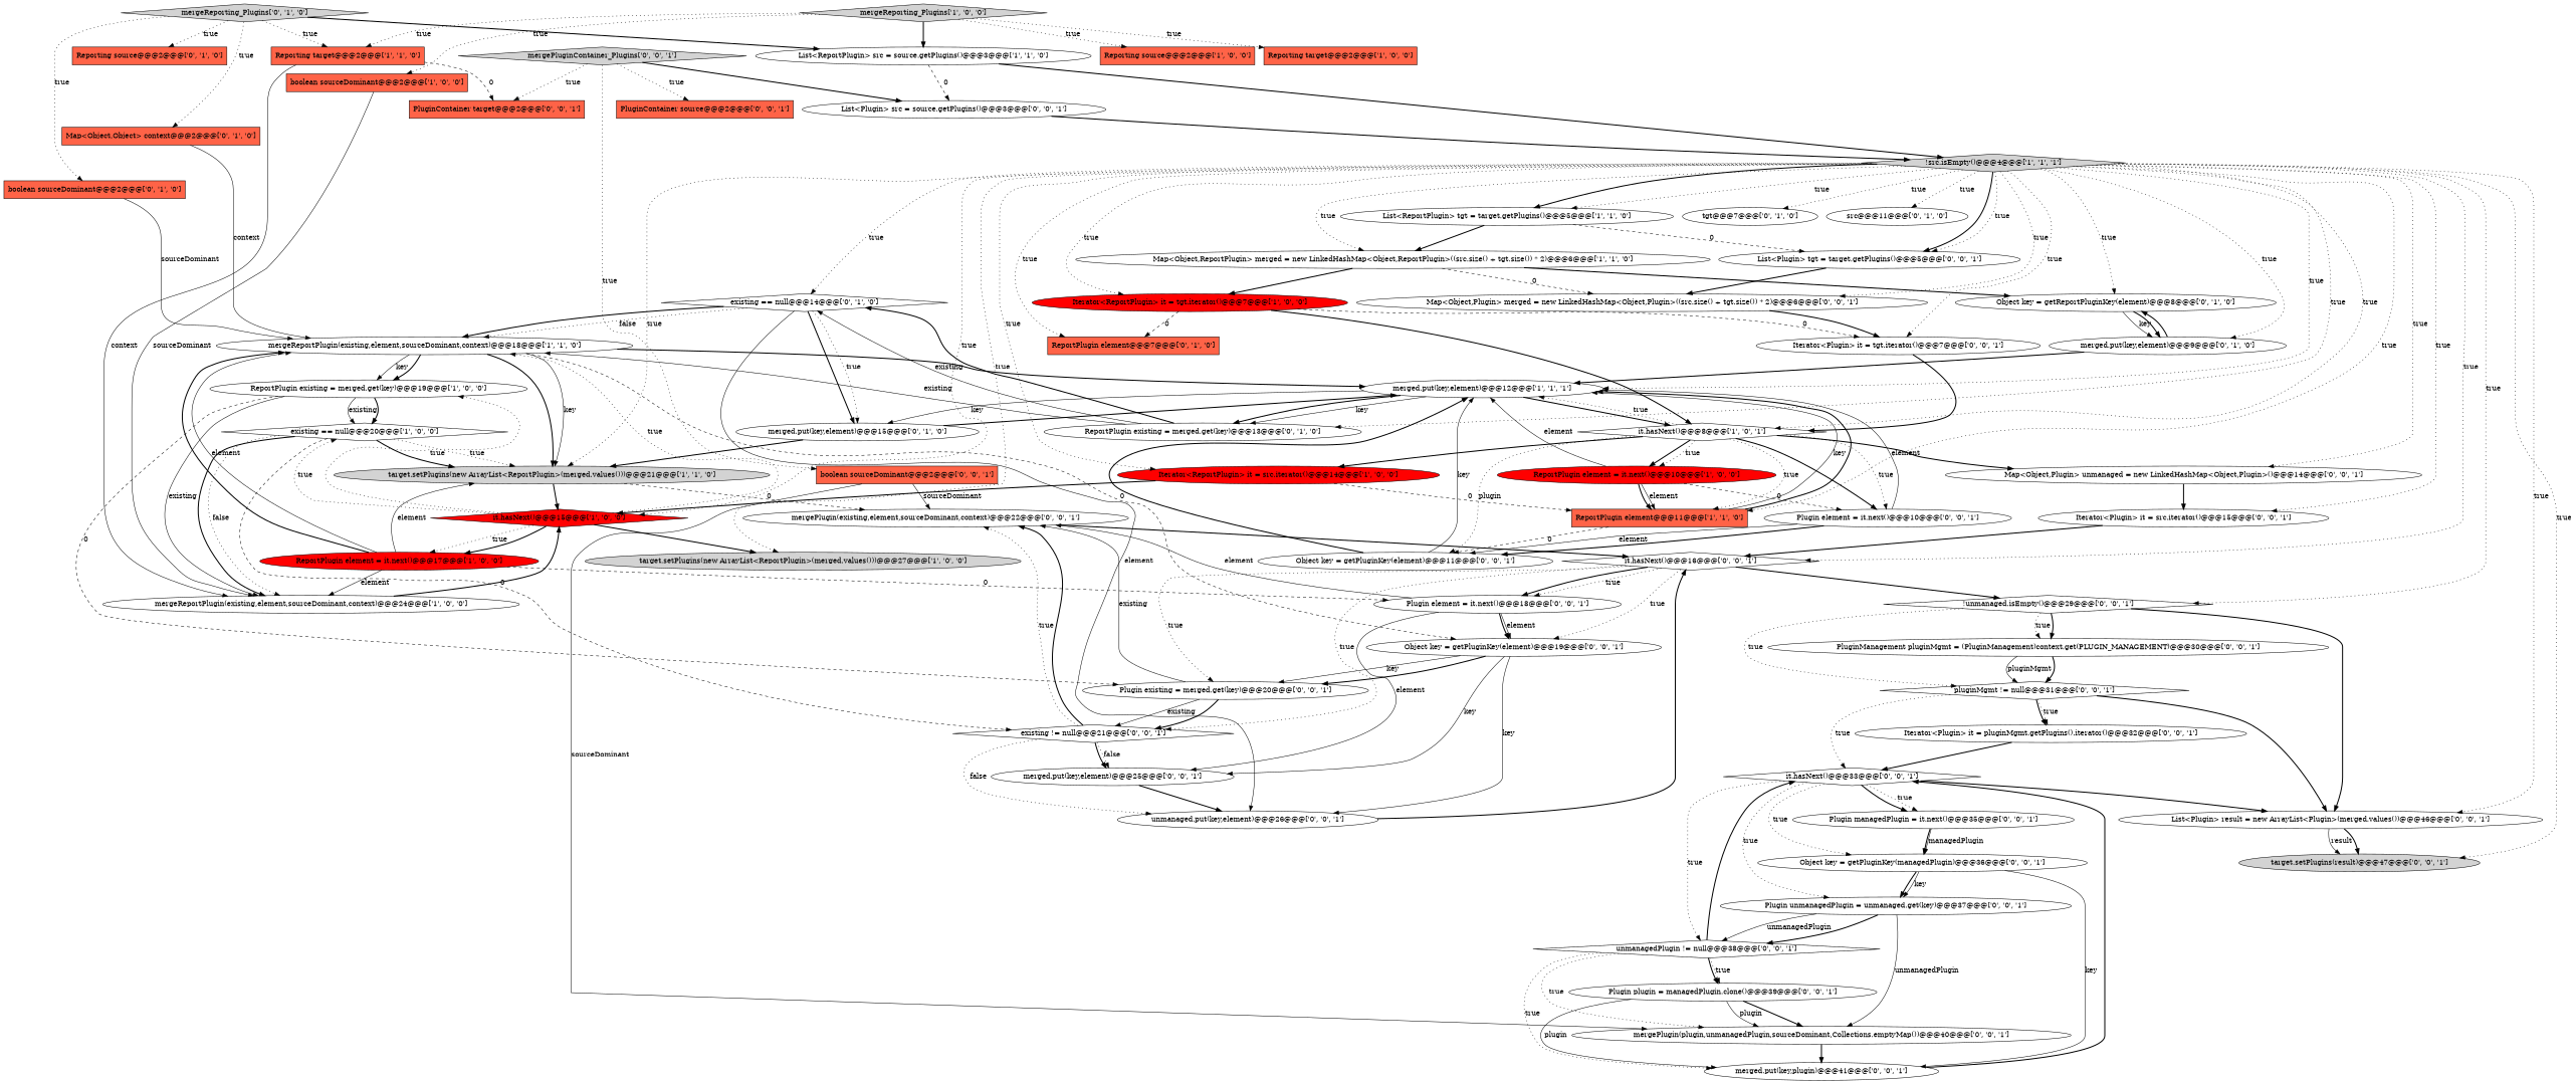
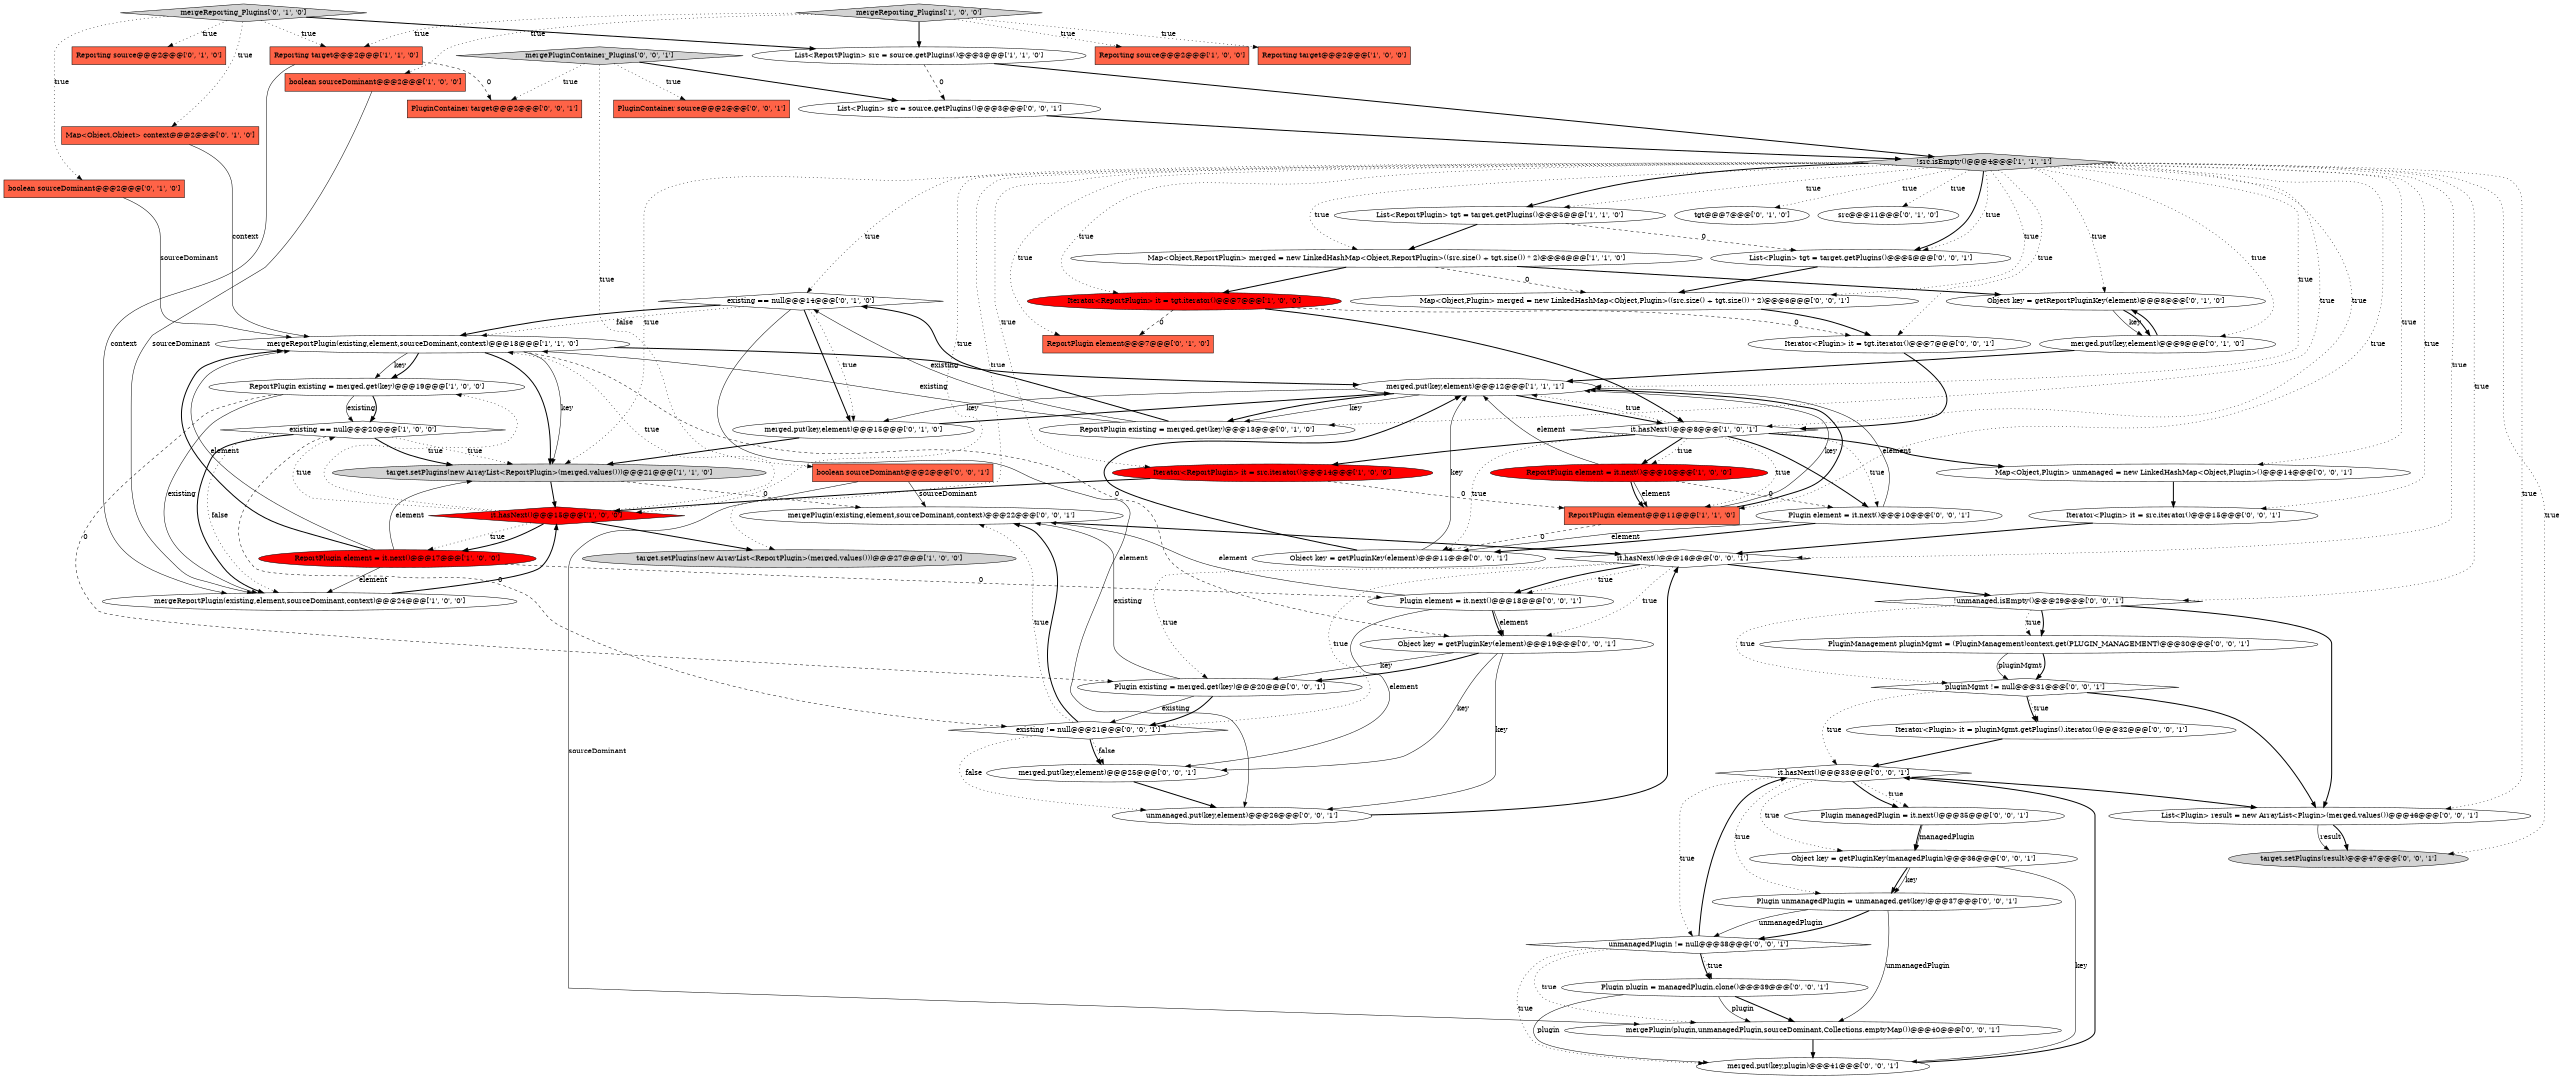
  digraph {
    node [fillcolor=white shape=ellipse style=filled]
    edge [style=bold]
    n1 [label="mergePlugin(existing,element,sourceDominant,context)@@@22@@@['0', '0', '1']"]
    n2 [label="it.hasNext()@@@16@@@['0', '0', '1']" shape=diamond]
    n3 [fillcolor=tomato label="Map<Object,Object> context@@@2@@@['0', '1', '0']" shape=box]
    n4 [label="mergeReportPlugin(existing,element,sourceDominant,context)@@@18@@@['1', '1', '0']"]
    n5 [label="ReportPlugin existing = merged.get(key)@@@19@@@['1', '0', '0']"]
    n6 [fillcolor=lightgray label="target.setPlugins(new ArrayList<ReportPlugin>(merged.values()))@@@21@@@['1', '1', '0']"]
    n7 [label="merged.put(key,element)@@@12@@@['1', '1', '1']"]
    n8 [label="Object key = getPluginKey(element)@@@19@@@['0', '0', '1']"]
    n9 [label="Plugin existing = merged.get(key)@@@20@@@['0', '0', '1']"]
    n10 [label="existing == null@@@20@@@['1', '0', '0']" shape=diamond]
    n11 [label="mergeReportPlugin(existing,element,sourceDominant,context)@@@24@@@['1', '0', '0']"]
    n12 [label="existing != null@@@21@@@['0', '0', '1']" shape=diamond]
    n13 [fillcolor=red label="it.hasNext()@@@15@@@['1', '0', '0']" shape=diamond]
    n14 [label="List<Plugin> result = new ArrayList<Plugin>(merged.values())@@@46@@@['0', '0', '1']"]
    n15 [fillcolor=lightgray label="target.setPlugins(result)@@@47@@@['0', '0', '1']"]
    n16 [fillcolor=tomato label="boolean sourceDominant@@@2@@@['0', '1', '0']" shape=box]
    n17 [fillcolor=tomato label="boolean sourceDominant@@@2@@@['1', '0', '0']" shape=box]
    n18 [label="merged.put(key,element)@@@25@@@['0', '0', '1']"]
    n19 [label="unmanaged.put(key,element)@@@26@@@['0', '0', '1']"]
    n20 [label="!unmanaged.isEmpty()@@@29@@@['0', '0', '1']" shape=diamond]
    n21 [label="Plugin element = it.next()@@@18@@@['0', '0', '1']"]
    n22 [label="existing == null@@@14@@@['0', '1', '0']" shape=diamond]
    n23 [label="merged.put(key,element)@@@15@@@['0', '1', '0']"]
    n24 [label="Map<Object,ReportPlugin> merged = new LinkedHashMap<Object,ReportPlugin>((src.size() + tgt.size()) * 2)@@@6@@@['1', '1', '0']"]
    n25 [label="Object key = getReportPluginKey(element)@@@8@@@['0', '1', '0']"]
    n26 [fillcolor=red label="Iterator<ReportPlugin> it = tgt.iterator()@@@7@@@['1', '0', '0']"]
    n27 [label="Map<Object,Plugin> merged = new LinkedHashMap<Object,Plugin>((src.size() + tgt.size()) * 2)@@@6@@@['0', '0', '1']"]
    n28 [label="merged.put(key,element)@@@9@@@['0', '1', '0']"]
    n29 [label="Iterator<Plugin> it = tgt.iterator()@@@7@@@['0', '0', '1']"]
    n30 [label="it.hasNext()@@@8@@@['1', '0', '1']" shape=diamond]
    n31 [fillcolor=tomato label="ReportPlugin element@@@7@@@['0', '1', '0']" shape=box]
    n32 [label="Iterator<Plugin> it = pluginMgmt.getPlugins().iterator()@@@32@@@['0', '0', '1']"]
    n33 [label="it.hasNext()@@@33@@@['0', '0', '1']" shape=diamond]
    n34 [label="Object key = getPluginKey(managedPlugin)@@@36@@@['0', '0', '1']"]
    n35 [label="Plugin unmanagedPlugin = unmanaged.get(key)@@@37@@@['0', '0', '1']"]
    n36 [label="Plugin managedPlugin = it.next()@@@35@@@['0', '0', '1']"]
    n37 [label="unmanagedPlugin != null@@@38@@@['0', '0', '1']" shape=diamond]
    n38 [fillcolor=lightgray label="target.setPlugins(new ArrayList<ReportPlugin>(merged.values()))@@@27@@@['1', '0', '0']"]
    n39 [label="PluginManagement pluginMgmt = (PluginManagement)context.get(PLUGIN_MANAGEMENT)@@@30@@@['0', '0', '1']"]
    n40 [label="pluginMgmt != null@@@31@@@['0', '0', '1']" shape=diamond]
    n41 [fillcolor=tomato label="PluginContainer target@@@2@@@['0', '0', '1']" shape=box]
    n42 [label="merged.put(key,plugin)@@@41@@@['0', '0', '1']"]
    n43 [label="mergePlugin(plugin,unmanagedPlugin,sourceDominant,Collections.emptyMap())@@@40@@@['0', '0', '1']"]
    n44 [fillcolor=tomato label="ReportPlugin element@@@11@@@['1', '1', '0']" shape=box]
    n45 [label="Map<Object,Plugin> unmanaged = new LinkedHashMap<Object,Plugin>()@@@14@@@['0', '0', '1']"]
    n46 [fillcolor=red label="Iterator<ReportPlugin> it = src.iterator()@@@14@@@['1', '0', '0']"]
    n47 [label="Object key = getPluginKey(element)@@@11@@@['0', '0', '1']"]
    n48 [label="Plugin element = it.next()@@@10@@@['0', '0', '1']"]
    n49 [fillcolor=red label="ReportPlugin element = it.next()@@@10@@@['1', '0', '0']"]
    n50 [fillcolor=tomato label="Reporting source@@@2@@@['1', '0', '0']" shape=box]
    n51 [fillcolor=lightgray label="!src.isEmpty()@@@4@@@['1', '1', '1']" shape=diamond]
    n52 [label="tgt@@@7@@@['0', '1', '0']"]
    n53 [label="List<ReportPlugin> tgt = target.getPlugins()@@@5@@@['1', '1', '0']"]
    n54 [label="Iterator<Plugin> it = src.iterator()@@@15@@@['0', '0', '1']"]
    n55 [label="ReportPlugin existing = merged.get(key)@@@13@@@['0', '1', '0']"]
    n56 [label="List<Plugin> tgt = target.getPlugins()@@@5@@@['0', '0', '1']"]
    n57 [label="src@@@11@@@['0', '1', '0']"]
    n58 [fillcolor=red label="ReportPlugin element = it.next()@@@17@@@['1', '0', '0']"]
    n59 [fillcolor=tomato label="Reporting target@@@2@@@['1', '1', '0']" shape=box]
    n60 [fillcolor=tomato label="PluginContainer source@@@2@@@['0', '0', '1']" shape=box]
    n61 [label="List<Plugin> src = source.getPlugins()@@@3@@@['0', '0', '1']"]
    n62 [fillcolor=lightgray label="mergeReporting_Plugins['0', '1', '0']" shape=diamond]
    n63 [label="List<ReportPlugin> src = source.getPlugins()@@@3@@@['1', '1', '0']"]
    n64 [fillcolor=tomato label="Reporting source@@@2@@@['0', '1', '0']" shape=box]
    n65 [label="Plugin plugin = managedPlugin.clone()@@@39@@@['0', '0', '1']"]
    n66 [fillcolor=lightgray label="mergePluginContainer_Plugins['0', '0', '1']" shape=diamond]
    n67 [fillcolor=tomato label="boolean sourceDominant@@@2@@@['0', '0', '1']" shape=box]
    n68 [fillcolor=lightgray label="mergeReporting_Plugins['1', '0', '0']" shape=diamond]
    n69 [fillcolor=tomato label="Reporting target@@@2@@@['1', '0', '0']" shape=box]
    n1 -> n2
    n2 -> n8 [label=true style=dotted]
    n2 -> n9 [label=true style=dotted]
    n2 -> n12 [label=true style=dotted]
    n2 -> n20
    n2 -> n21
    n2 -> n21 [label=true style=dotted]
    n3 -> n4 [label=context style=solid]
    n4 -> n5 [label=key style=solid]
    n4 -> n5
    n4 -> n6 [label=key style=solid]
    n4 -> n6
    n4 -> n7
    n4 -> n8 [label=0 style=dashed]
    n5 -> n9 [label=0 style=dashed]
    n5 -> n10 [label=existing style=solid]
    n5 -> n10
    n5 -> n11 [label=existing style=solid]
    n6 -> n1 [label=0 style=dashed]
    n6 -> n13
    n7 -> n23 [label=key style=solid]
    n7 -> n30
    n7 -> n55
    n7 -> n55 [label=key style=solid]
    n8 -> n9
    n8 -> n9 [label=key style=solid]
    n8 -> n18 [label=key style=solid]
    n8 -> n19 [label=key style=solid]
    n9 -> n1 [label=existing style=solid]
    n9 -> n12 [label=existing style=solid]
    n9 -> n12
    n10 -> n6
    n10 -> n6 [label=true style=dotted]
    n10 -> n11 [label=false style=dotted]
    n10 -> n11
    n10 -> n12 [label=0 style=dashed]
    n11 -> n13
    n12 -> n1
    n12 -> n1 [label=true style=dotted]
    n12 -> n18
    n12 -> n18 [label=false style=dotted]
    n12 -> n19 [label=false style=dotted]
    n13 -> n4 [label=true style=dotted]
    n13 -> n5 [label=true style=dotted]
    n13 -> n10 [label=true style=dotted]
    n13 -> n38
    n13 -> n58 [label=true style=dotted]
    n13 -> n58
    n14 -> n15 [label=result style=solid]
    n14 -> n15
    n16 -> n4 [label=sourceDominant style=solid]
    n17 -> n11 [label=sourceDominant style=solid]
    n18 -> n19
    n19 -> n2
    n20 -> n14
    n20 -> n39
    n20 -> n39 [label=true style=dotted]
    n20 -> n40 [label=true style=dotted]
    n21 -> n1 [label=element style=solid]
    n21 -> n8
    n21 -> n8 [label=element style=solid]
    n21 -> n18 [label=element style=solid]
    n22 -> n4 [label=false style=dotted]
    n22 -> n4
    n22 -> n19 [label=element style=solid]
    n22 -> n23
    n22 -> n23 [label=true style=dotted]
    n23 -> n6
    n23 -> n7
    n24 -> n25
    n24 -> n26
    n24 -> n27 [label=0 style=dashed]
    n25 -> n28 [label=key style=solid]
    n25 -> n28
    n26 -> n29 [label=0 style=dashed]
    n26 -> n30
    n26 -> n31 [label=0 style=dashed]
    n27 -> n29
    n28 -> n7
    n28 -> n25
    n29 -> n30
    n30 -> n7 [label=true style=dotted]
    n30 -> n44 [label=true style=dotted]
    n30 -> n45
    n30 -> n46
-   n30 -> n47 [label=plugin style=dotted]
+   n30 -> n47 [label=true style=dotted]
    n30 -> n48
    n30 -> n48 [label=true style=dotted]
    n30 -> n49
    n30 -> n49 [label=true style=dotted]
    n32 -> n33
    n33 -> n14
    n33 -> n34 [label=true style=dotted]
    n33 -> n35 [label=true style=dotted]
    n33 -> n36 [label=true style=dotted]
    n33 -> n36
    n33 -> n37 [label=true style=dotted]
    n34 -> n35
    n34 -> n35 [label=key style=solid]
    n34 -> n42 [label=key style=solid]
    n35 -> n37
    n35 -> n37 [label=unmanagedPlugin style=solid]
    n35 -> n43 [label=unmanagedPlugin style=solid]
    n36 -> n34 [label=managedPlugin style=solid]
    n36 -> n34
    n37 -> n33
    n37 -> n42 [label=true style=dotted]
    n37 -> n43 [label=true style=dotted]
    n37 -> n65 [label=true style=dotted]
    n37 -> n65
    n39 -> n40
    n39 -> n40 [label=pluginMgmt style=solid]
    n40 -> n14
    n40 -> n32
    n40 -> n32 [label=true style=dotted]
    n40 -> n33 [label=true style=dotted]
    n42 -> n33
    n43 -> n42
    n44 -> n7 [label=key style=solid]
    n44 -> n7
    n44 -> n47 [label=0 style=dashed]
    n45 -> n54
    n46 -> n13
    n46 -> n44 [label=0 style=dashed]
    n47 -> n7
    n47 -> n7 [label=key style=solid]
    n48 -> n7 [label=element style=solid]
    n48 -> n47 [label=element style=solid]
    n48 -> n47
    n49 -> n7 [label=element style=solid]
    n49 -> n44
    n49 -> n44 [label=element style=solid]
    n49 -> n48 [label=0 style=dashed]
    n51 -> n2 [label=true style=dotted]
    n51 -> n6 [label=true style=dotted]
    n51 -> n7 [label=true style=dotted]
    n51 -> n13 [label=true style=dotted]
    n51 -> n14 [label=true style=dotted]
    n51 -> n15 [label=true style=dotted]
    n51 -> n20 [label=true style=dotted]
    n51 -> n22 [label=true style=dotted]
    n51 -> n24 [label=true style=dotted]
    n51 -> n25 [label=true style=dotted]
    n51 -> n26 [label=true style=dotted]
    n51 -> n27 [label=true style=dotted]
    n51 -> n28 [label=true style=dotted]
    n51 -> n29 [label=true style=dotted]
    n51 -> n30 [label=true style=dotted]
    n51 -> n31 [label=true style=dotted]
    n51 -> n38 [label=true style=dotted]
    n51 -> n44 [label=true style=dotted]
    n51 -> n45 [label=true style=dotted]
    n51 -> n46 [label=true style=dotted]
    n51 -> n52 [label=true style=dotted]
    n51 -> n53 [label=true style=dotted]
    n51 -> n53
    n51 -> n54 [label=true style=dotted]
    n51 -> n55 [label=true style=dotted]
    n51 -> n56
    n51 -> n56 [label=true style=dotted]
    n51 -> n57 [label=true style=dotted]
    n53 -> n24
    n53 -> n56 [label=0 style=dashed]
    n54 -> n2
    n55 -> n4 [label=existing style=solid]
    n55 -> n22
    n55 -> n22 [label=existing style=solid]
    n56 -> n27
    n58 -> n4 [label=element style=solid]
    n58 -> n4
    n58 -> n6 [label=element style=solid]
    n58 -> n11 [label=element style=solid]
    n58 -> n21 [label=0 style=dashed]
    n59 -> n11 [label=context style=solid]
    n59 -> n41 [label=0 style=dashed]
    n61 -> n51
    n62 -> n3 [label=true style=dotted]
    n62 -> n16 [label=true style=dotted]
    n62 -> n59 [label=true style=dotted]
    n62 -> n63
    n62 -> n64 [label=true style=dotted]
    n63 -> n51
    n63 -> n61 [label=0 style=dashed]
    n65 -> n42 [label=plugin style=solid]
    n65 -> n43
    n65 -> n43 [label=plugin style=solid]
    n66 -> n41 [label=true style=dotted]
    n66 -> n60 [label=true style=dotted]
    n66 -> n61
    n66 -> n67 [label=true style=dotted]
    n67 -> n1 [label=sourceDominant style=solid]
    n67 -> n43 [label=sourceDominant style=solid]
    n68 -> n17 [label=true style=dotted]
    n68 -> n50 [label=true style=dotted]
    n68 -> n59 [label=true style=dotted]
    n68 -> n63
    n68 -> n69 [label=true style=dotted]
  }
